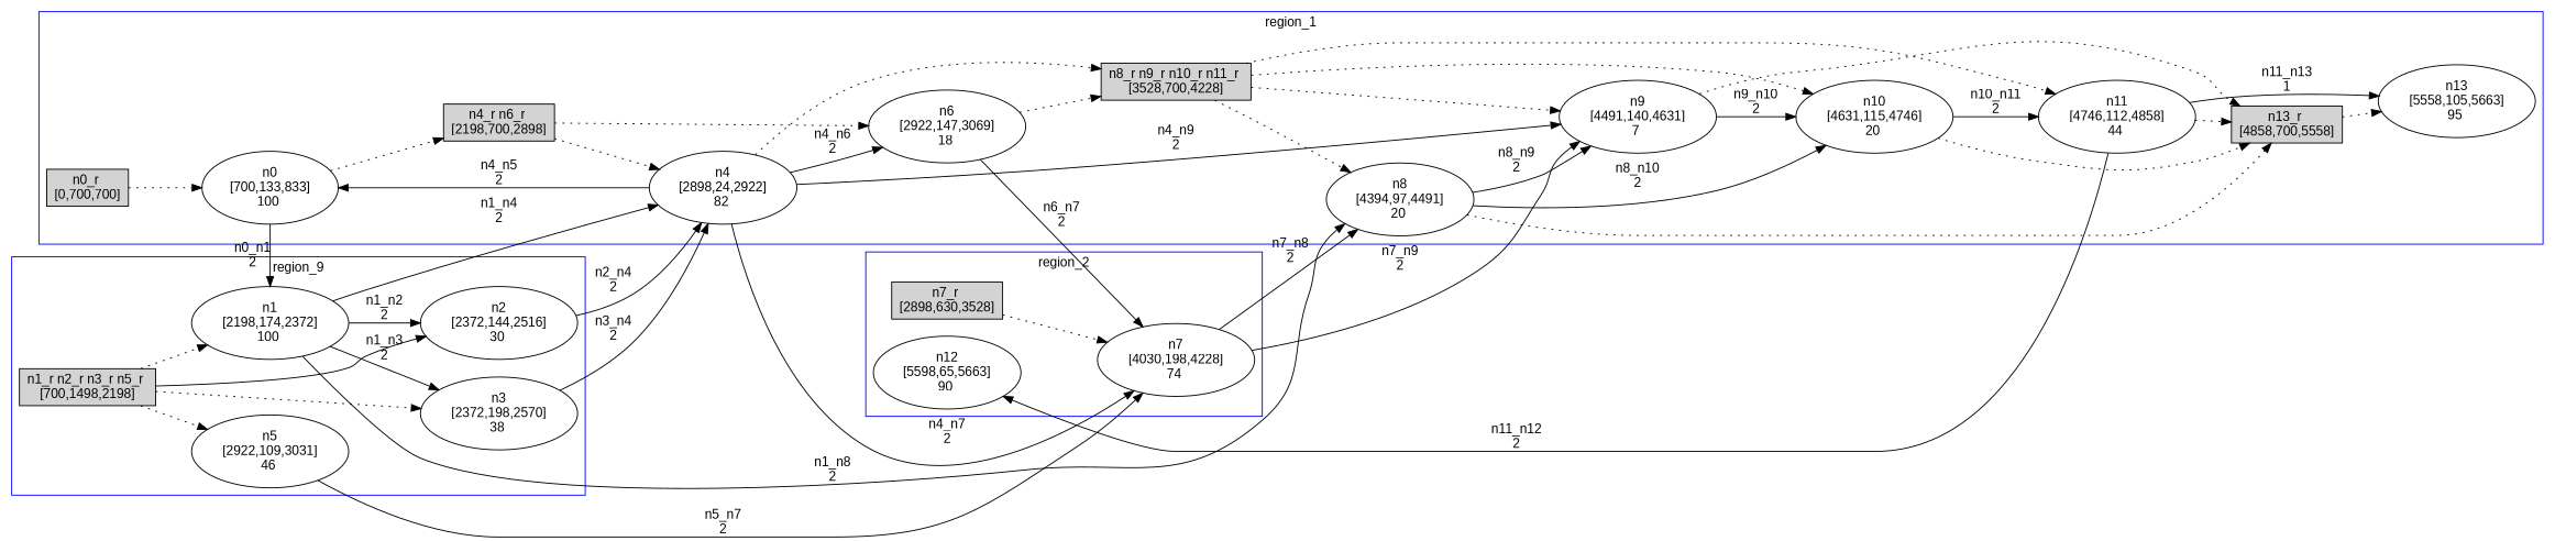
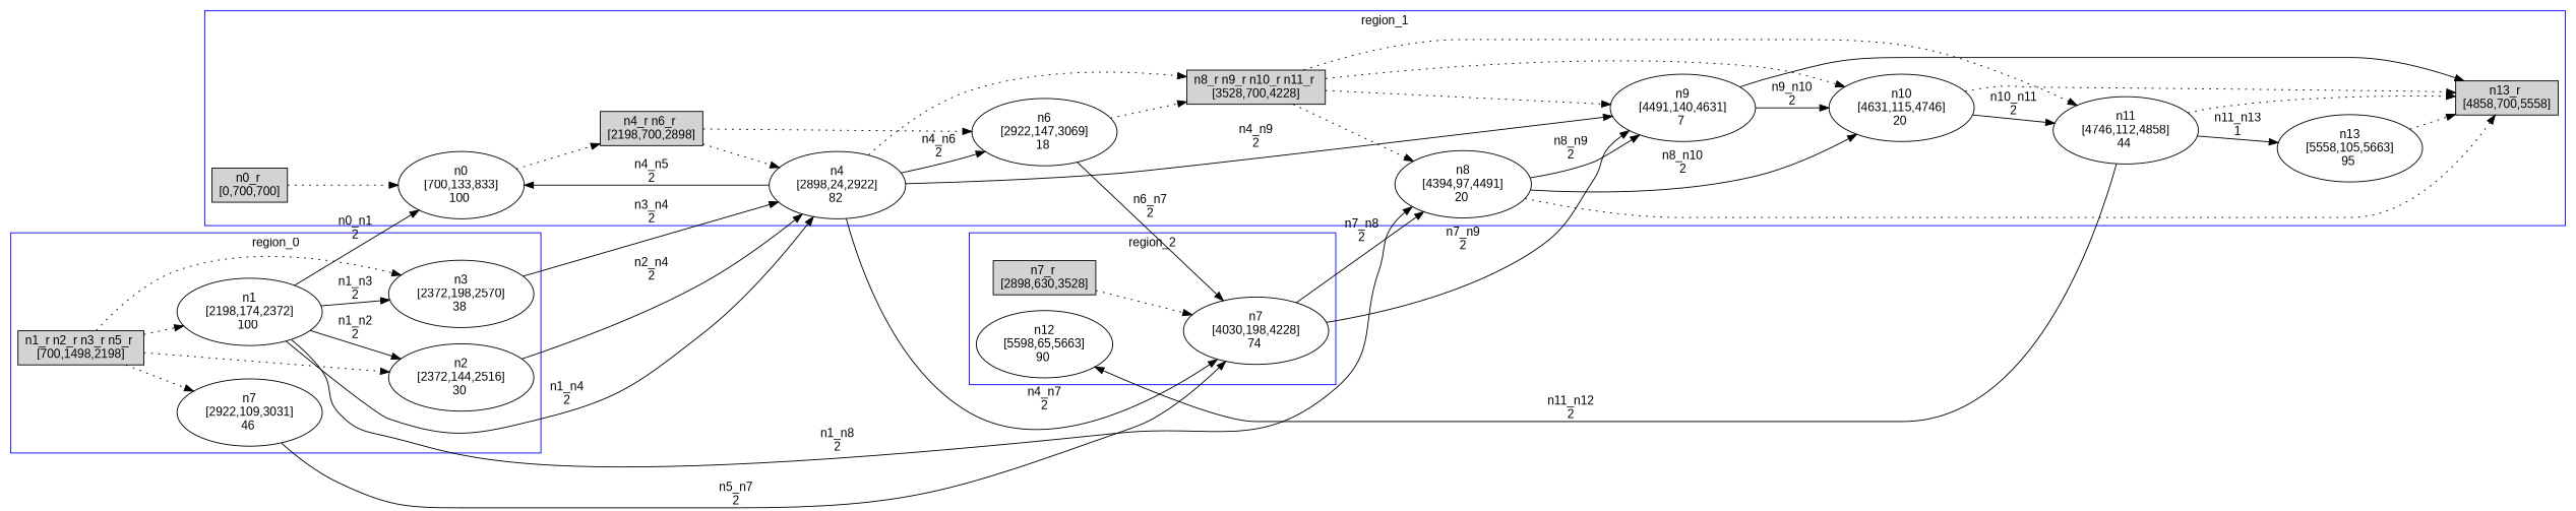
  digraph {
    fontname="Liberation Sans"
    rankdir=LR
    node [fontname="Liberation Sans"]
    edge [fontname="Liberation Sans"]
    n1 [label="n1_r n2_r n3_r n5_r \n[700,1498,2198]" shape=box style=filled]
    n2 [label="n1\n[2198,174,2372]\n100 "]
    n3 [label="n2\n[2372,144,2516]\n30 "]
    n4 [label="n3\n[2372,198,2570]\n38 "]
-   n5 [label="n5\n[2922,109,3031]\n46 "]
+   n5 [label="n7\n[2922,109,3031]\n46 "]
    n6 [label="n0_r \n[0,700,700]" shape=box style=filled]
    n7 [label="n0\n[700,133,833]\n100 "]
    n8 [label="n4_r n6_r \n[2198,700,2898]" shape=box style=filled]
    n9 [label="n4\n[2898,24,2922]\n82 "]
    n10 [label="n6\n[2922,147,3069]\n18 "]
    n11 [label="n8_r n9_r n10_r n11_r \n[3528,700,4228]" shape=box style=filled]
    n12 [label="n8\n[4394,97,4491]\n20 "]
    n13 [label="n9\n[4491,140,4631]\n7 "]
    n14 [label="n10\n[4631,115,4746]\n20 "]
    n15 [label="n11\n[4746,112,4858]\n44 "]
    n16 [label="n13_r \n[4858,700,5558]" shape=box style=filled]
    n17 [label="n13\n[5558,105,5663]\n95 "]
    n18 [label="n7_r \n[2898,630,3528]" shape=box style=filled]
    n19 [label="n7\n[4030,198,4228]\n74 "]
    n20 [label="n12\n[5598,65,5663]\n90 "]
    subgraph cluster_1 {
      color=blue
-     label=region_9
+     label=region_0
      stytle=filled
      n1
      n2
      n3
      n4
      n5
    }
    subgraph cluster_2 {
      color=blue
      label=region_1
      stytle=filled
      n6
      n7
      n8
      n9
      n10
      n11
      n12
      n13
      n14
      n15
      n16
      n17
    }
    subgraph cluster_3 {
      color=blue
      label=region_2
      stytle=filled
      n18
      n19
      n20
    }
    n1 -> n2 [style=dotted]
-   n1 -> n3 [style=solid]
+   n1 -> n3 [style=dotted]
    n1 -> n4 [style=dotted]
    n1 -> n5 [style=dotted]
    n2 -> n3 [label="n1_n2\n2"]
    n2 -> n4 [label="n1_n3\n2"]
    n2 -> n9 [label="n1_n4\n2"]
    n2 -> n12 [label="n1_n8\n2"]
    n3 -> n9 [label="n2_n4\n2"]
    n4 -> n9 [label="n3_n4\n2"]
    n5 -> n19 [label="n5_n7\n2"]
    n6 -> n7 [style=dotted]
-   n7 -> n2 [label="n0_n1\n2"]
+   n2 -> n7 [label="n0_n1\n2"]
    n7 -> n8 [style=dotted]
    n8 -> n9 [style=dotted]
    n8 -> n10 [style=dotted]
    n9 -> n7 [label="n4_n5\n2"]
    n9 -> n10 [label="n4_n6\n2"]
    n9 -> n11 [style=dotted]
    n9 -> n13 [label="n4_n9\n2"]
    n9 -> n19 [label="n4_n7\n2"]
    n10 -> n11 [style=dotted]
    n10 -> n19 [label="n6_n7\n2"]
    n11 -> n12 [style=dotted]
    n11 -> n13 [style=dotted]
    n11 -> n14 [style=dotted]
    n11 -> n15 [style=dotted]
    n12 -> n13 [label="n8_n9\n2"]
    n12 -> n14 [label="n8_n10\n2"]
    n12 -> n16 [style=dotted]
    n13 -> n14 [label="n9_n10\n2"]
-   n13 -> n16 [style=dotted]
+   n13 -> n16 [style=solid]
    n14 -> n15 [label="n10_n11\n2"]
    n14 -> n16 [style=dotted]
    n15 -> n16 [style=dotted]
    n15 -> n17 [label="n11_n13\n1"]
    n15 -> n20 [label="n11_n12\n2"]
-   n16 -> n17 [style=dotted]
+   n17 -> n16 [style=dotted]
    n18 -> n19 [style=dotted]
    n19 -> n12 [label="n7_n8\n2"]
    n19 -> n13 [label="n7_n9\n2"]
  }
